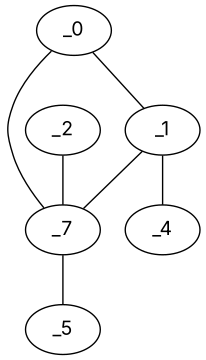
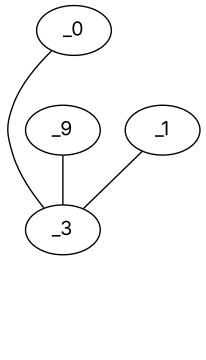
  graph {
    fontname=Inter
    node [fontname=Inter]
    edge [fontname=Inter]
    _0 [x=1.19793 y=2.9345]
    _1 [x=1.32048 y=0.725381]
-   _3 [x=2.01 y=0.48 label=_7]
-   _4 [x=1.19288 y=2.29494]
-   _5 [x=1.00167 y=0.504954]
-   _2 [x=1.88537 y=2.81724]
-   _0 -- _1
+   _3 [x=2.01 y=0.48]
+   _2 [x=1.88537 y=2.81724 label=_9]
    _1 -- _3
-   _1 -- _4
    _3 -- _0
-   _3 -- _5
    _2 -- _3
  }
